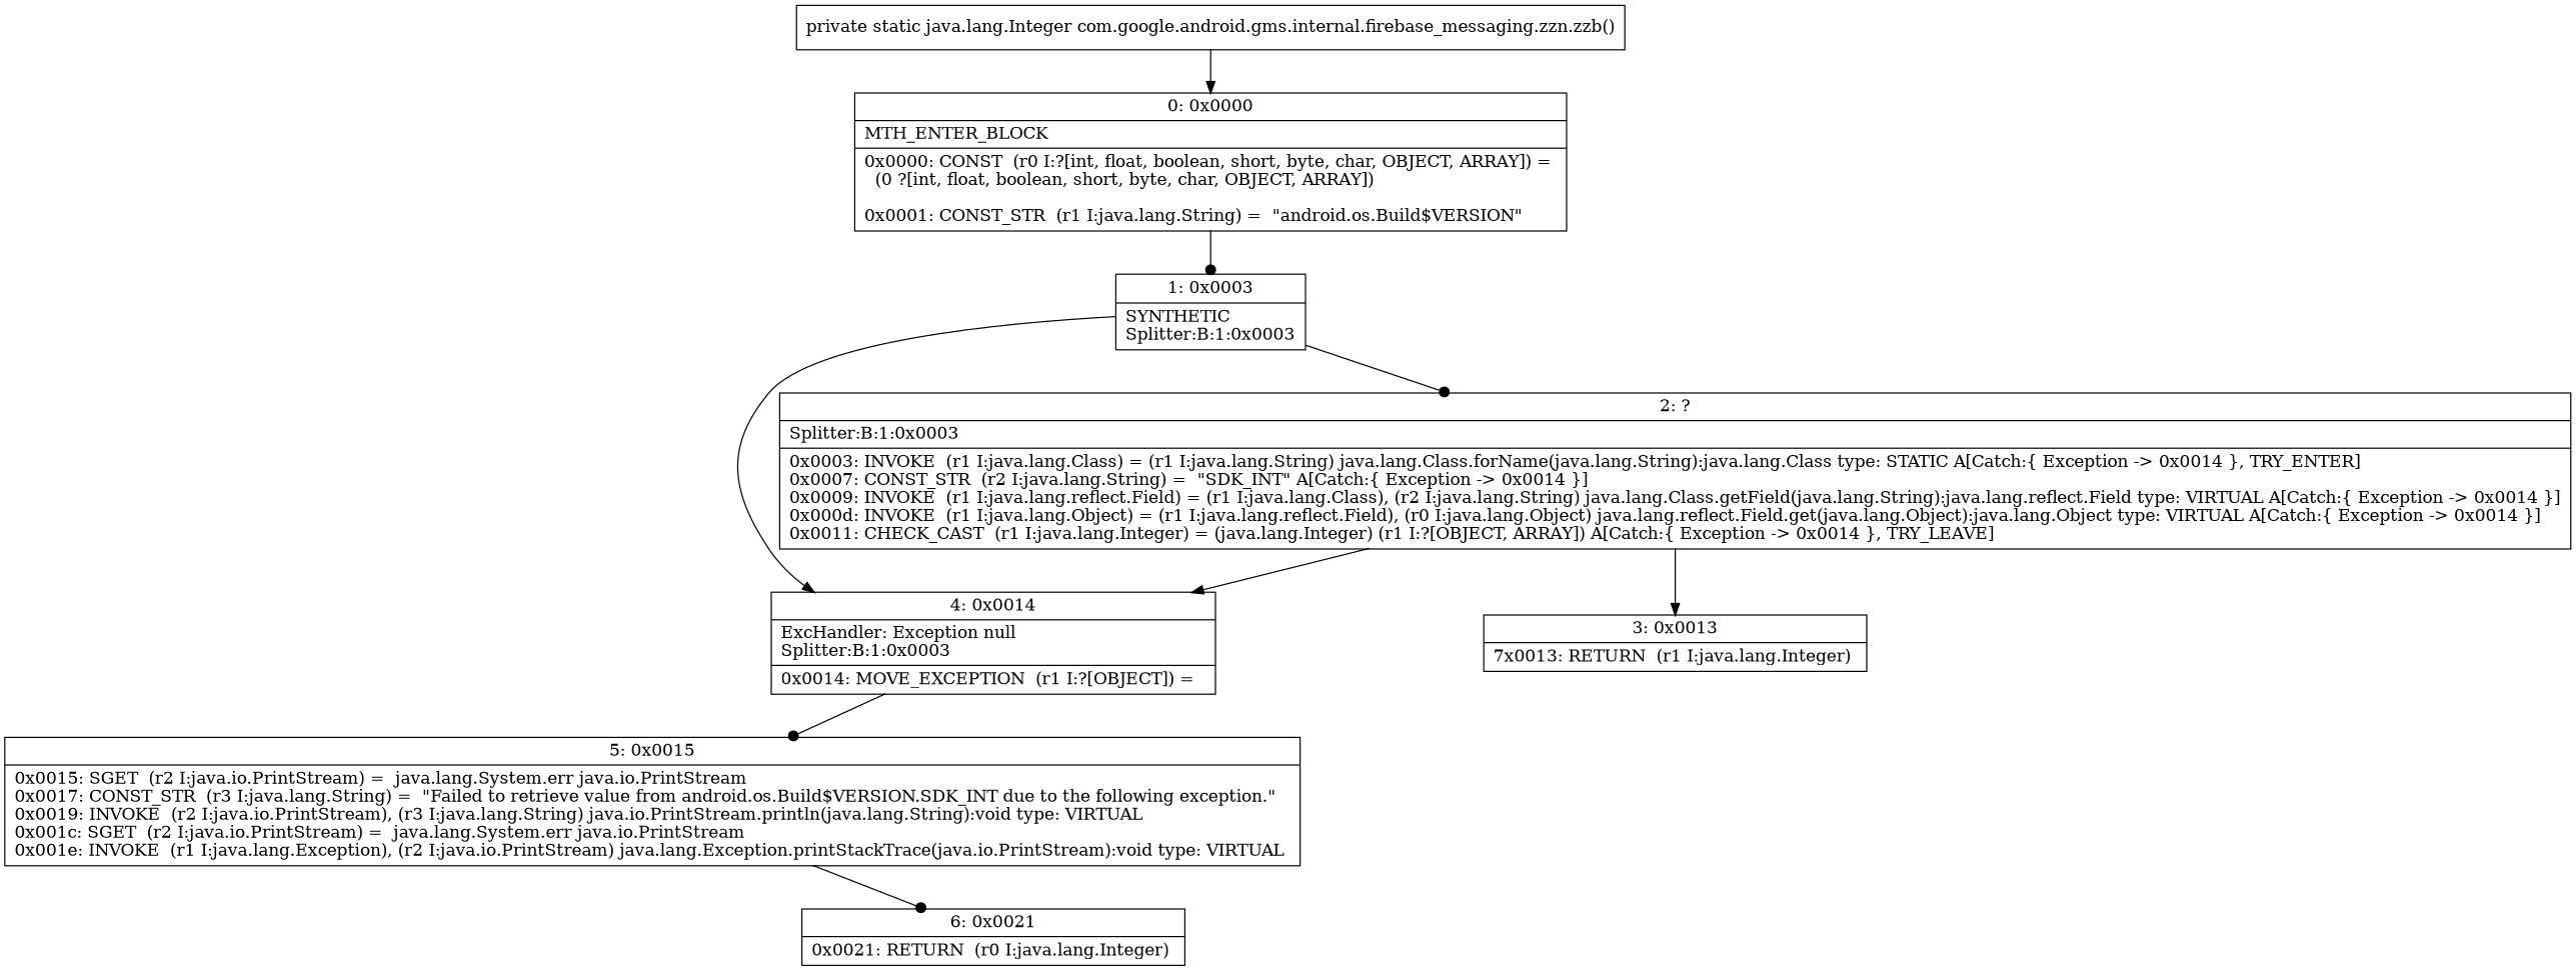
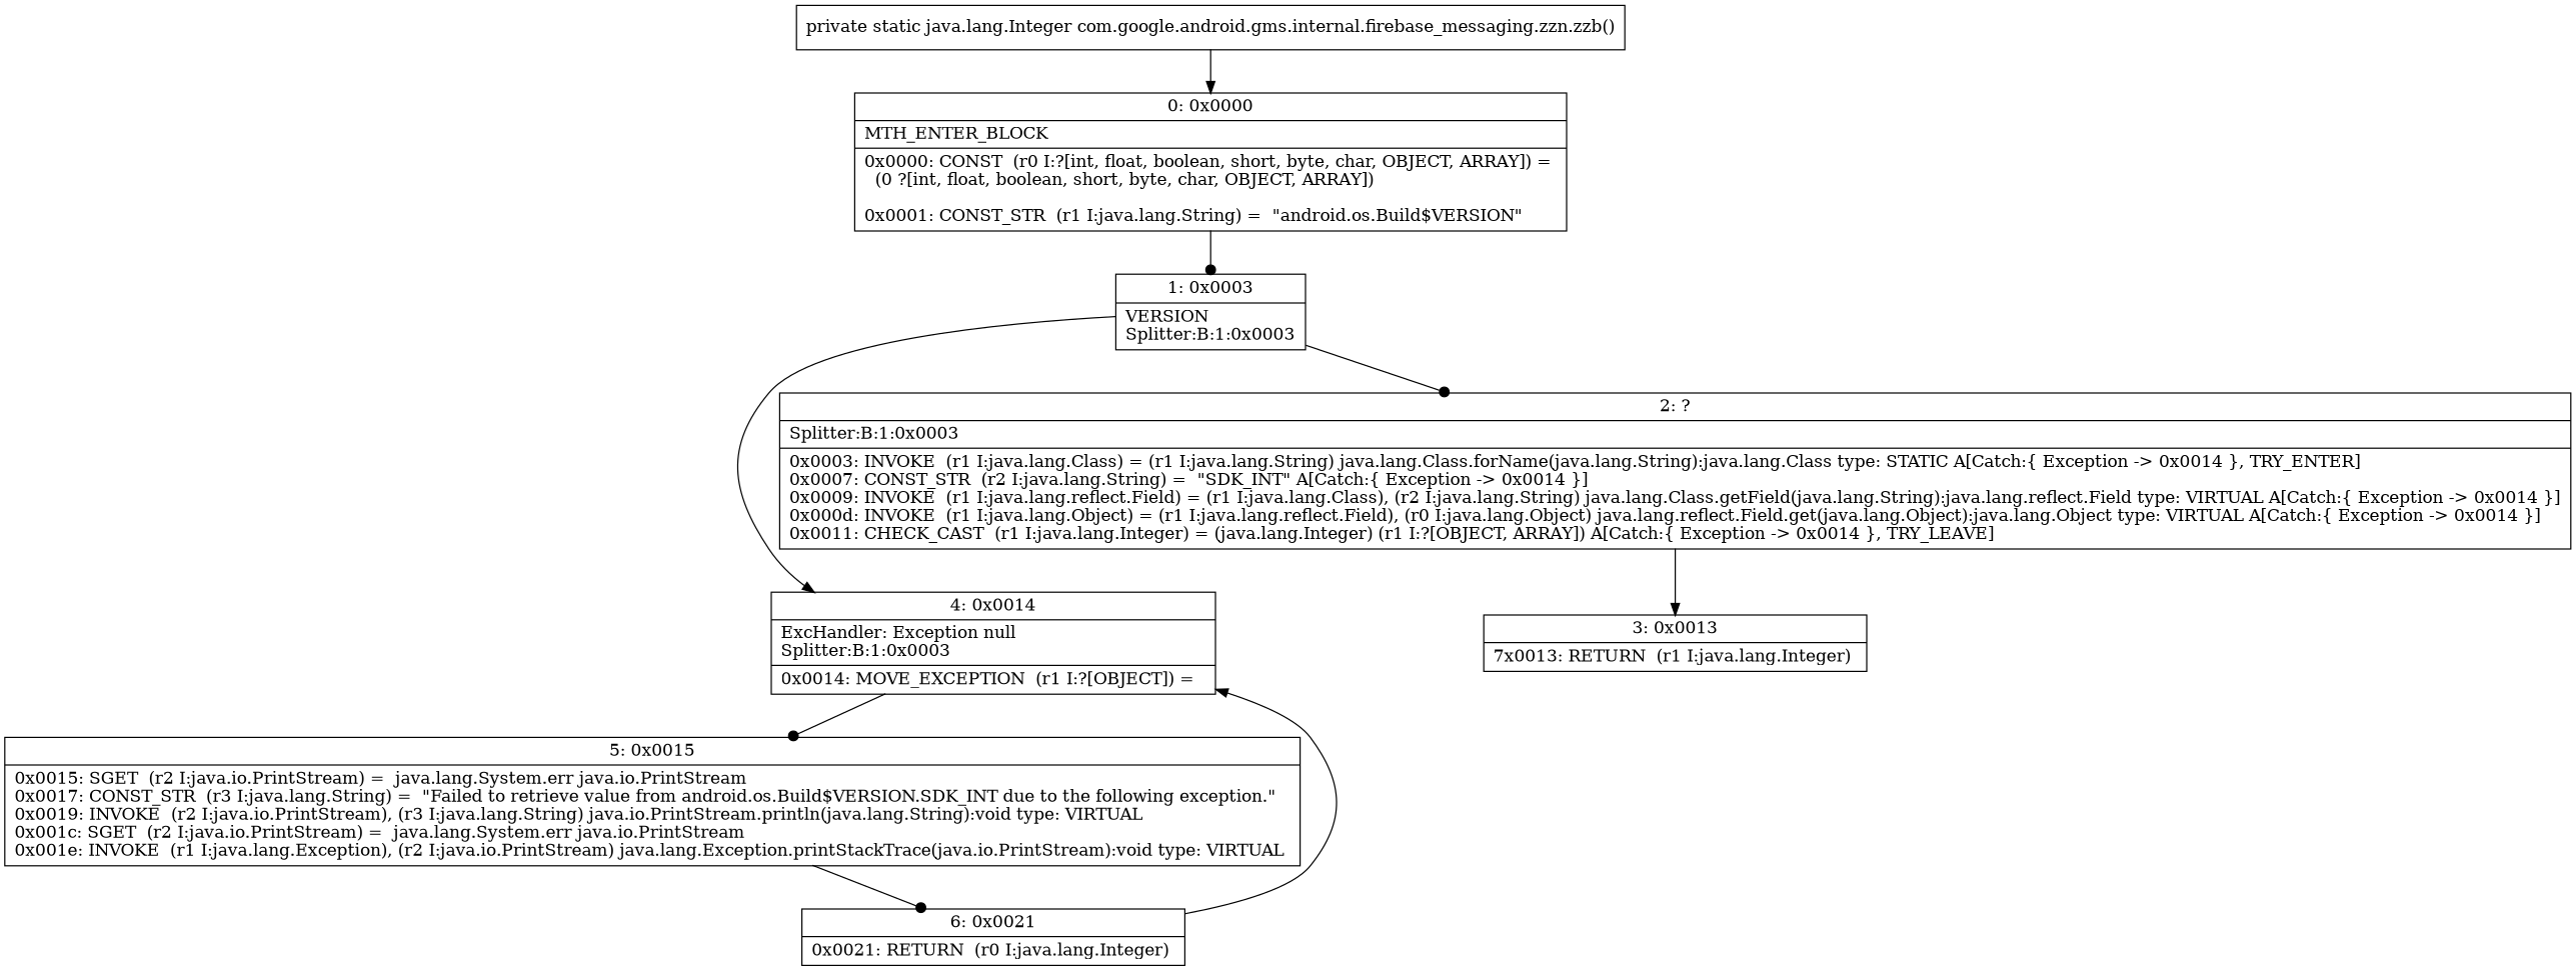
  digraph {
    node [shape=record]
    edge [arrowhead=dot]
    n1 [label="{0\:\ 0x0000|MTH_ENTER_BLOCK\l|0x0000: CONST  (r0 I:?[int, float, boolean, short, byte, char, OBJECT, ARRAY]) = \l  (0 ?[int, float, boolean, short, byte, char, OBJECT, ARRAY])\l \l0x0001: CONST_STR  (r1 I:java.lang.String) =  \"android.os.Build$VERSION\" \l}"]
-   n2 [label="{1\:\ 0x0003|SYNTHETIC\lSplitter:B:1:0x0003\l}"]
+   n2 [label="{1\:\ 0x0003|VERSION\lSplitter:B:1:0x0003\l}"]
    n3 [label="{2\:\ ?|Splitter:B:1:0x0003\l|0x0003: INVOKE  (r1 I:java.lang.Class) = (r1 I:java.lang.String) java.lang.Class.forName(java.lang.String):java.lang.Class type: STATIC A[Catch:\{ Exception \-\> 0x0014 \}, TRY_ENTER]\l0x0007: CONST_STR  (r2 I:java.lang.String) =  \"SDK_INT\" A[Catch:\{ Exception \-\> 0x0014 \}]\l0x0009: INVOKE  (r1 I:java.lang.reflect.Field) = (r1 I:java.lang.Class), (r2 I:java.lang.String) java.lang.Class.getField(java.lang.String):java.lang.reflect.Field type: VIRTUAL A[Catch:\{ Exception \-\> 0x0014 \}]\l0x000d: INVOKE  (r1 I:java.lang.Object) = (r1 I:java.lang.reflect.Field), (r0 I:java.lang.Object) java.lang.reflect.Field.get(java.lang.Object):java.lang.Object type: VIRTUAL A[Catch:\{ Exception \-\> 0x0014 \}]\l0x0011: CHECK_CAST  (r1 I:java.lang.Integer) = (java.lang.Integer) (r1 I:?[OBJECT, ARRAY]) A[Catch:\{ Exception \-\> 0x0014 \}, TRY_LEAVE]\l}"]
    n4 [label="{4\:\ 0x0014|ExcHandler: Exception null\lSplitter:B:1:0x0003\l|0x0014: MOVE_EXCEPTION  (r1 I:?[OBJECT]) =  \l}"]
    n5 [label="{3\:\ 0x0013|7x0013: RETURN  (r1 I:java.lang.Integer) \l}"]
    n6 [label="{5\:\ 0x0015|0x0015: SGET  (r2 I:java.io.PrintStream) =  java.lang.System.err java.io.PrintStream \l0x0017: CONST_STR  (r3 I:java.lang.String) =  \"Failed to retrieve value from android.os.Build$VERSION.SDK_INT due to the following exception.\" \l0x0019: INVOKE  (r2 I:java.io.PrintStream), (r3 I:java.lang.String) java.io.PrintStream.println(java.lang.String):void type: VIRTUAL \l0x001c: SGET  (r2 I:java.io.PrintStream) =  java.lang.System.err java.io.PrintStream \l0x001e: INVOKE  (r1 I:java.lang.Exception), (r2 I:java.io.PrintStream) java.lang.Exception.printStackTrace(java.io.PrintStream):void type: VIRTUAL \l}"]
    n7 [label="{6\:\ 0x0021|0x0021: RETURN  (r0 I:java.lang.Integer) \l}"]
    n8 [label="{private static java.lang.Integer com.google.android.gms.internal.firebase_messaging.zzn.zzb() }"]
    n1 -> n2
    n2 -> n3
    n2 -> n4 [arrowhead=normal]
-   n3 -> n4 [arrowhead=normal]
+   n7 -> n4 [arrowhead=normal]
    n3 -> n5 [arrowhead=normal]
    n4 -> n6
    n6 -> n7
    n8 -> n1 [arrowhead=normal]
  }
